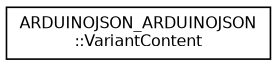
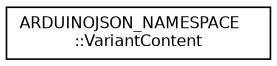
  digraph {
    rankdir=LR
-   n1 [color=black fillcolor=white fontname=Helvetica fontsize=10 height=0.2 label="ARDUINOJSON_ARDUINOJSON\l::VariantContent" shape=record style=filled width=0.4]
+   n1 [color=black fillcolor=white fontname=Helvetica fontsize=10 height=0.2 label="ARDUINOJSON_NAMESPACE\l::VariantContent" shape=record style=filled width=0.4]
  }
